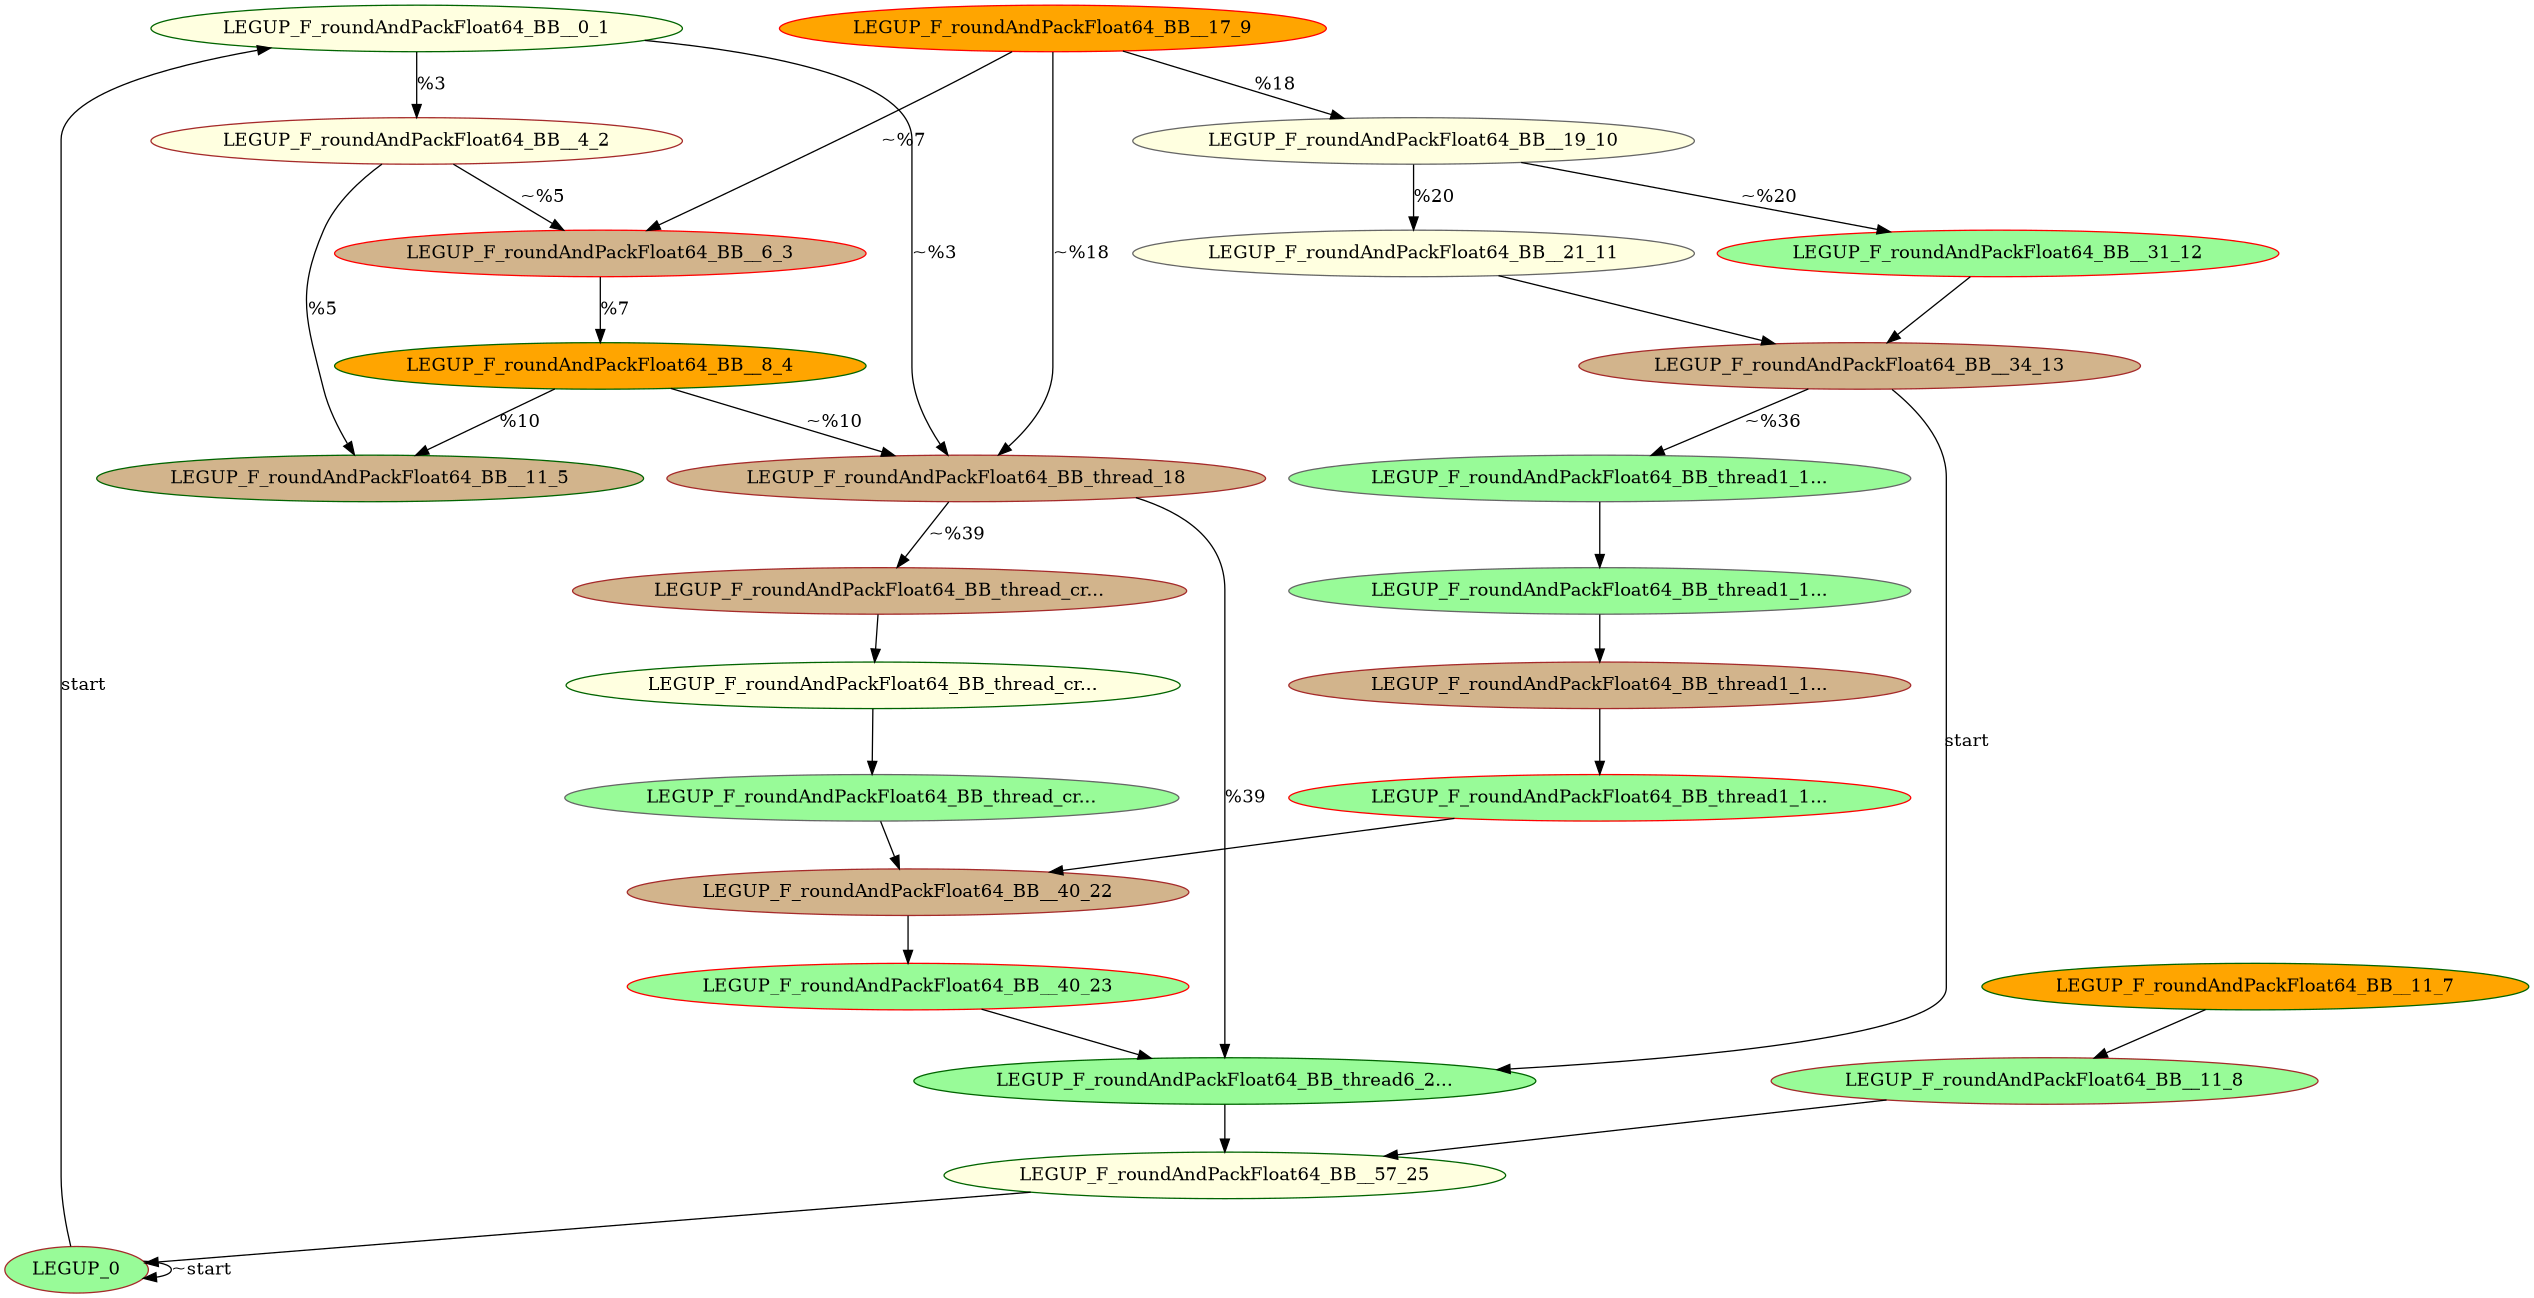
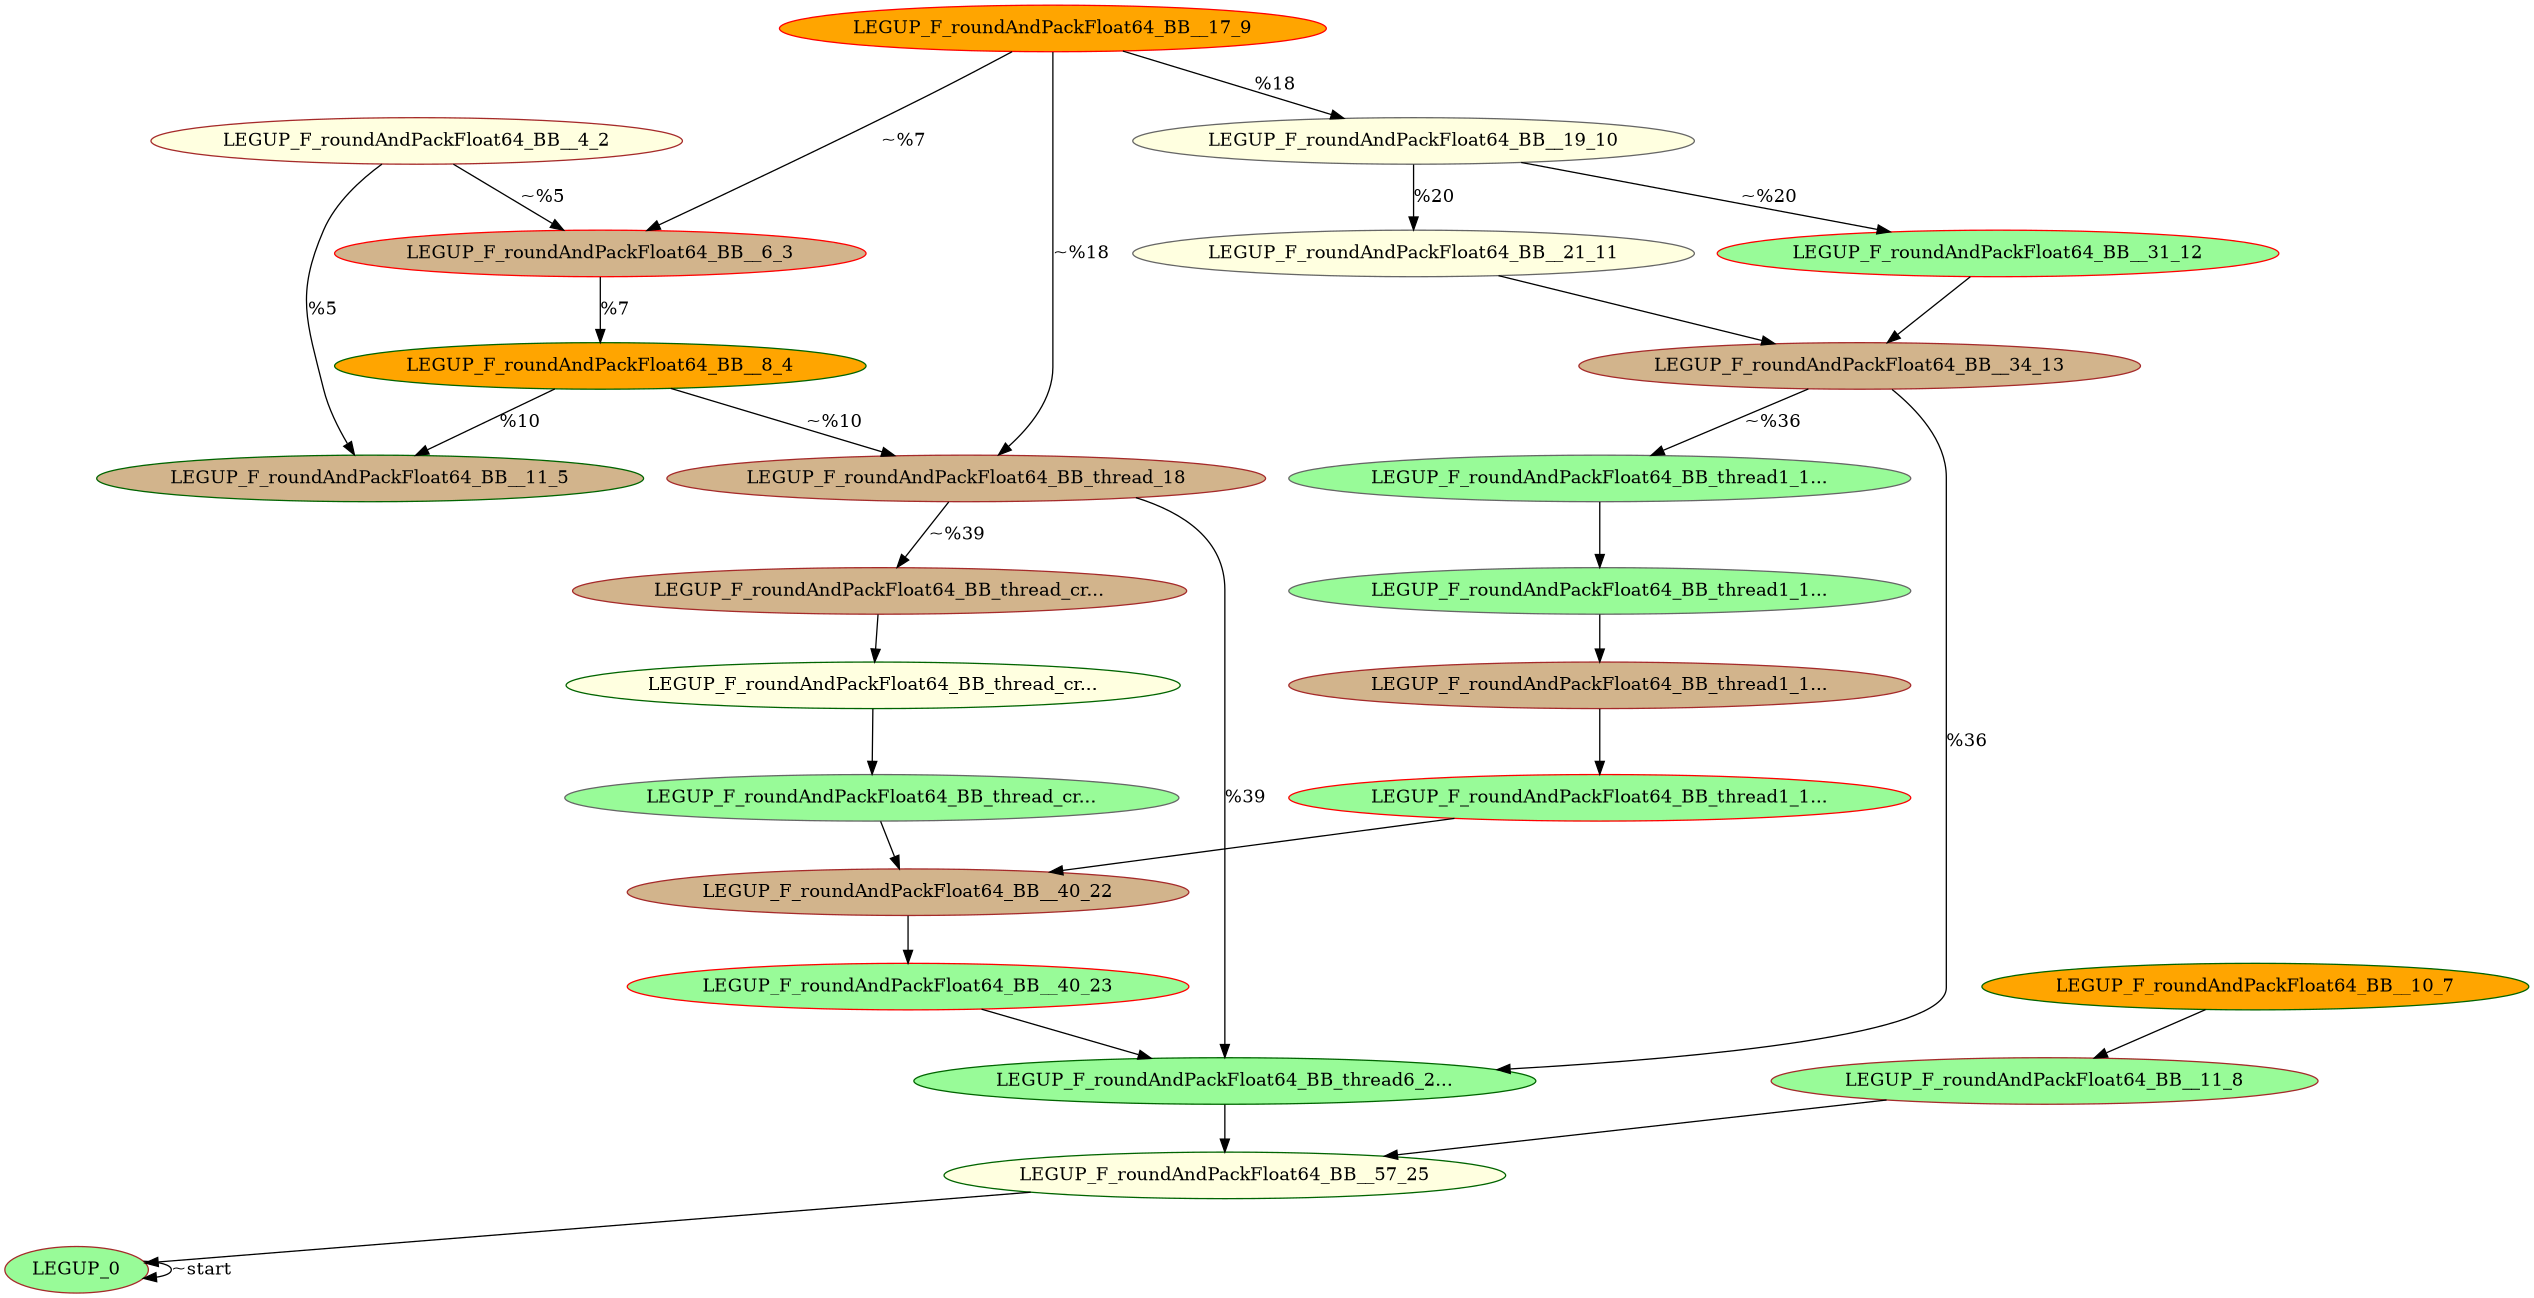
  digraph {
    fontname="DejaVu Serif"
    node [color=brown fillcolor=palegreen fontname="DejaVu Serif" style=filled]
    edge [fontname="DejaVu Serif"]
-   n1 [color=darkgreen fillcolor=lightyellow label=LEGUP_F_roundAndPackFloat64_BB__0_1]
    n2 [fillcolor=lightyellow label=LEGUP_F_roundAndPackFloat64_BB__4_2]
    n3 [fillcolor=tan label=LEGUP_F_roundAndPackFloat64_BB_thread_18]
    n4 [color=darkgreen fillcolor=tan label=LEGUP_F_roundAndPackFloat64_BB__11_5]
    n5 [color=red fillcolor=tan label=LEGUP_F_roundAndPackFloat64_BB__6_3]
    n6 [color=darkgreen label="LEGUP_F_roundAndPackFloat64_BB_thread6_2..."]
    n7 [fillcolor=tan label="LEGUP_F_roundAndPackFloat64_BB_thread_cr..."]
    n8 [label=LEGUP_0]
    n9 [color=darkgreen fillcolor=orange label=LEGUP_F_roundAndPackFloat64_BB__8_4]
    n10 [color=darkgreen fillcolor=lightyellow label=LEGUP_F_roundAndPackFloat64_BB__57_25]
    n11 [color=darkgreen fillcolor=lightyellow label="LEGUP_F_roundAndPackFloat64_BB_thread_cr..."]
    n12 [color=red fillcolor=orange label=LEGUP_F_roundAndPackFloat64_BB__17_9]
    n13 [color=gray40 fillcolor=lightyellow label=LEGUP_F_roundAndPackFloat64_BB__19_10]
    n14 [color=gray40 fillcolor=lightyellow label=LEGUP_F_roundAndPackFloat64_BB__21_11]
    n15 [color=red label=LEGUP_F_roundAndPackFloat64_BB__31_12]
-   n16 [color=darkgreen fillcolor=orange label=LEGUP_F_roundAndPackFloat64_BB__11_7]
+   n16 [color=darkgreen fillcolor=orange label=LEGUP_F_roundAndPackFloat64_BB__10_7]
    n17 [label=LEGUP_F_roundAndPackFloat64_BB__11_8]
    n18 [fillcolor=tan label=LEGUP_F_roundAndPackFloat64_BB__34_13]
    n19 [color=gray40 label="LEGUP_F_roundAndPackFloat64_BB_thread1_1..."]
    n20 [color=gray40 label="LEGUP_F_roundAndPackFloat64_BB_thread1_1..."]
    n21 [fillcolor=tan label="LEGUP_F_roundAndPackFloat64_BB_thread1_1..."]
    n22 [color=red label="LEGUP_F_roundAndPackFloat64_BB_thread1_1..."]
    n23 [fillcolor=tan label=LEGUP_F_roundAndPackFloat64_BB__40_22]
    n24 [color=red label=LEGUP_F_roundAndPackFloat64_BB__40_23]
    n25 [color=gray40 label="LEGUP_F_roundAndPackFloat64_BB_thread_cr..."]
-   n1 -> n2 [label="%3"]
-   n1 -> n3 [label="~%3"]
    n2 -> n4 [label="%5"]
    n2 -> n5 [label="~%5"]
    n3 -> n6 [label="%39"]
    n3 -> n7 [label="~%39"]
    n5 -> n9 [label="%7"]
    n6 -> n10
    n7 -> n11
-   n8 -> n1 [label=start]
    n8 -> n8 [label="~start"]
    n9 -> n3 [label="~%10"]
    n9 -> n4 [label="%10"]
    n10 -> n8
    n11 -> n25
    n12 -> n3 [label="~%18"]
    n12 -> n5 [label="~%7"]
    n12 -> n13 [label="%18"]
    n13 -> n14 [label="%20"]
    n13 -> n15 [label="~%20"]
    n14 -> n18
    n15 -> n18
    n16 -> n17
    n17 -> n10
-   n18 -> n6 [label=start]
+   n18 -> n6 [label="%36"]
    n18 -> n19 [label="~%36"]
    n19 -> n20
    n20 -> n21
    n21 -> n22
    n22 -> n23
    n23 -> n24
    n24 -> n6
    n25 -> n23
  }
